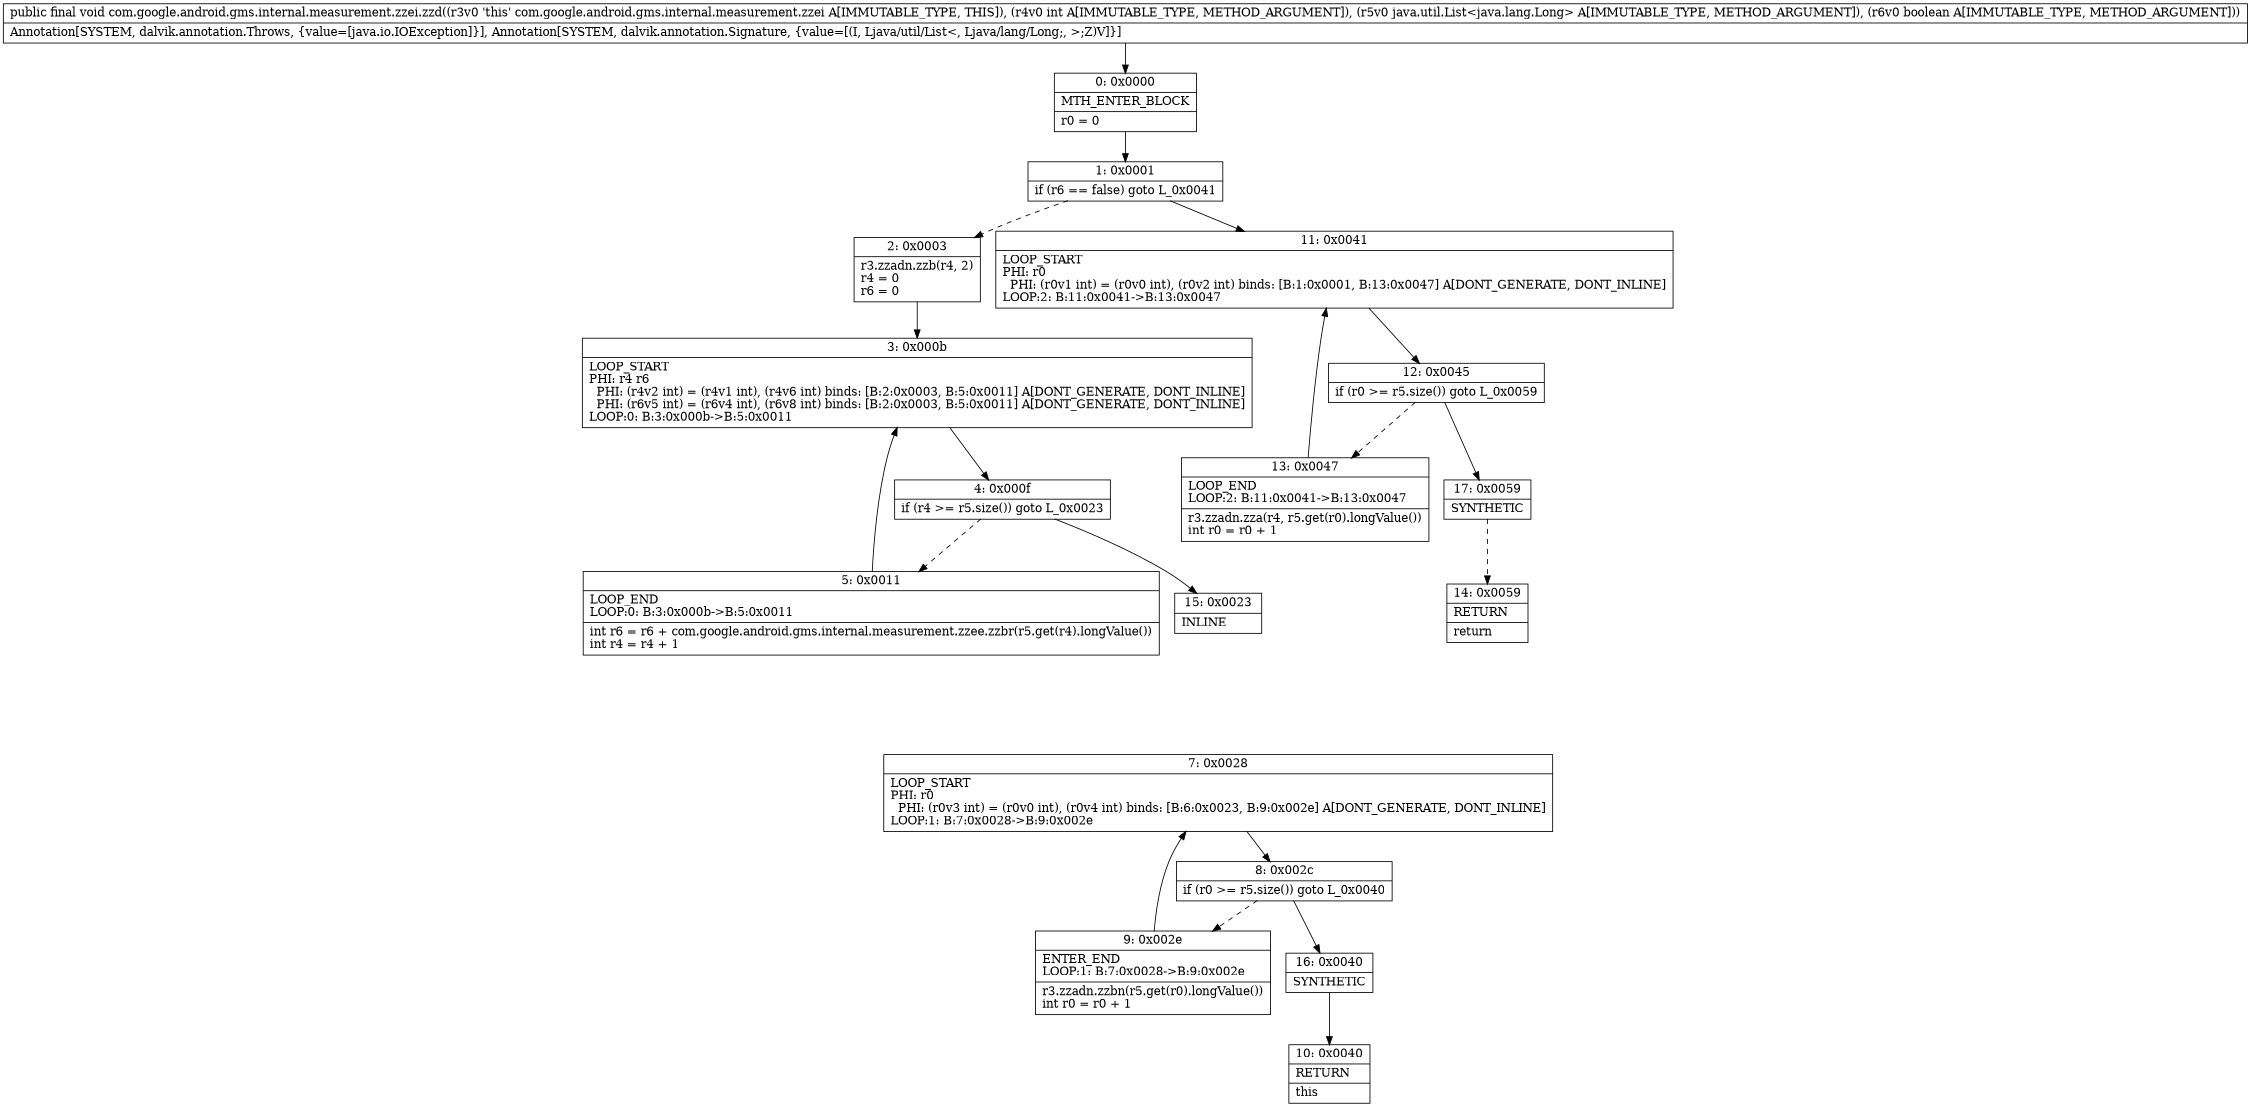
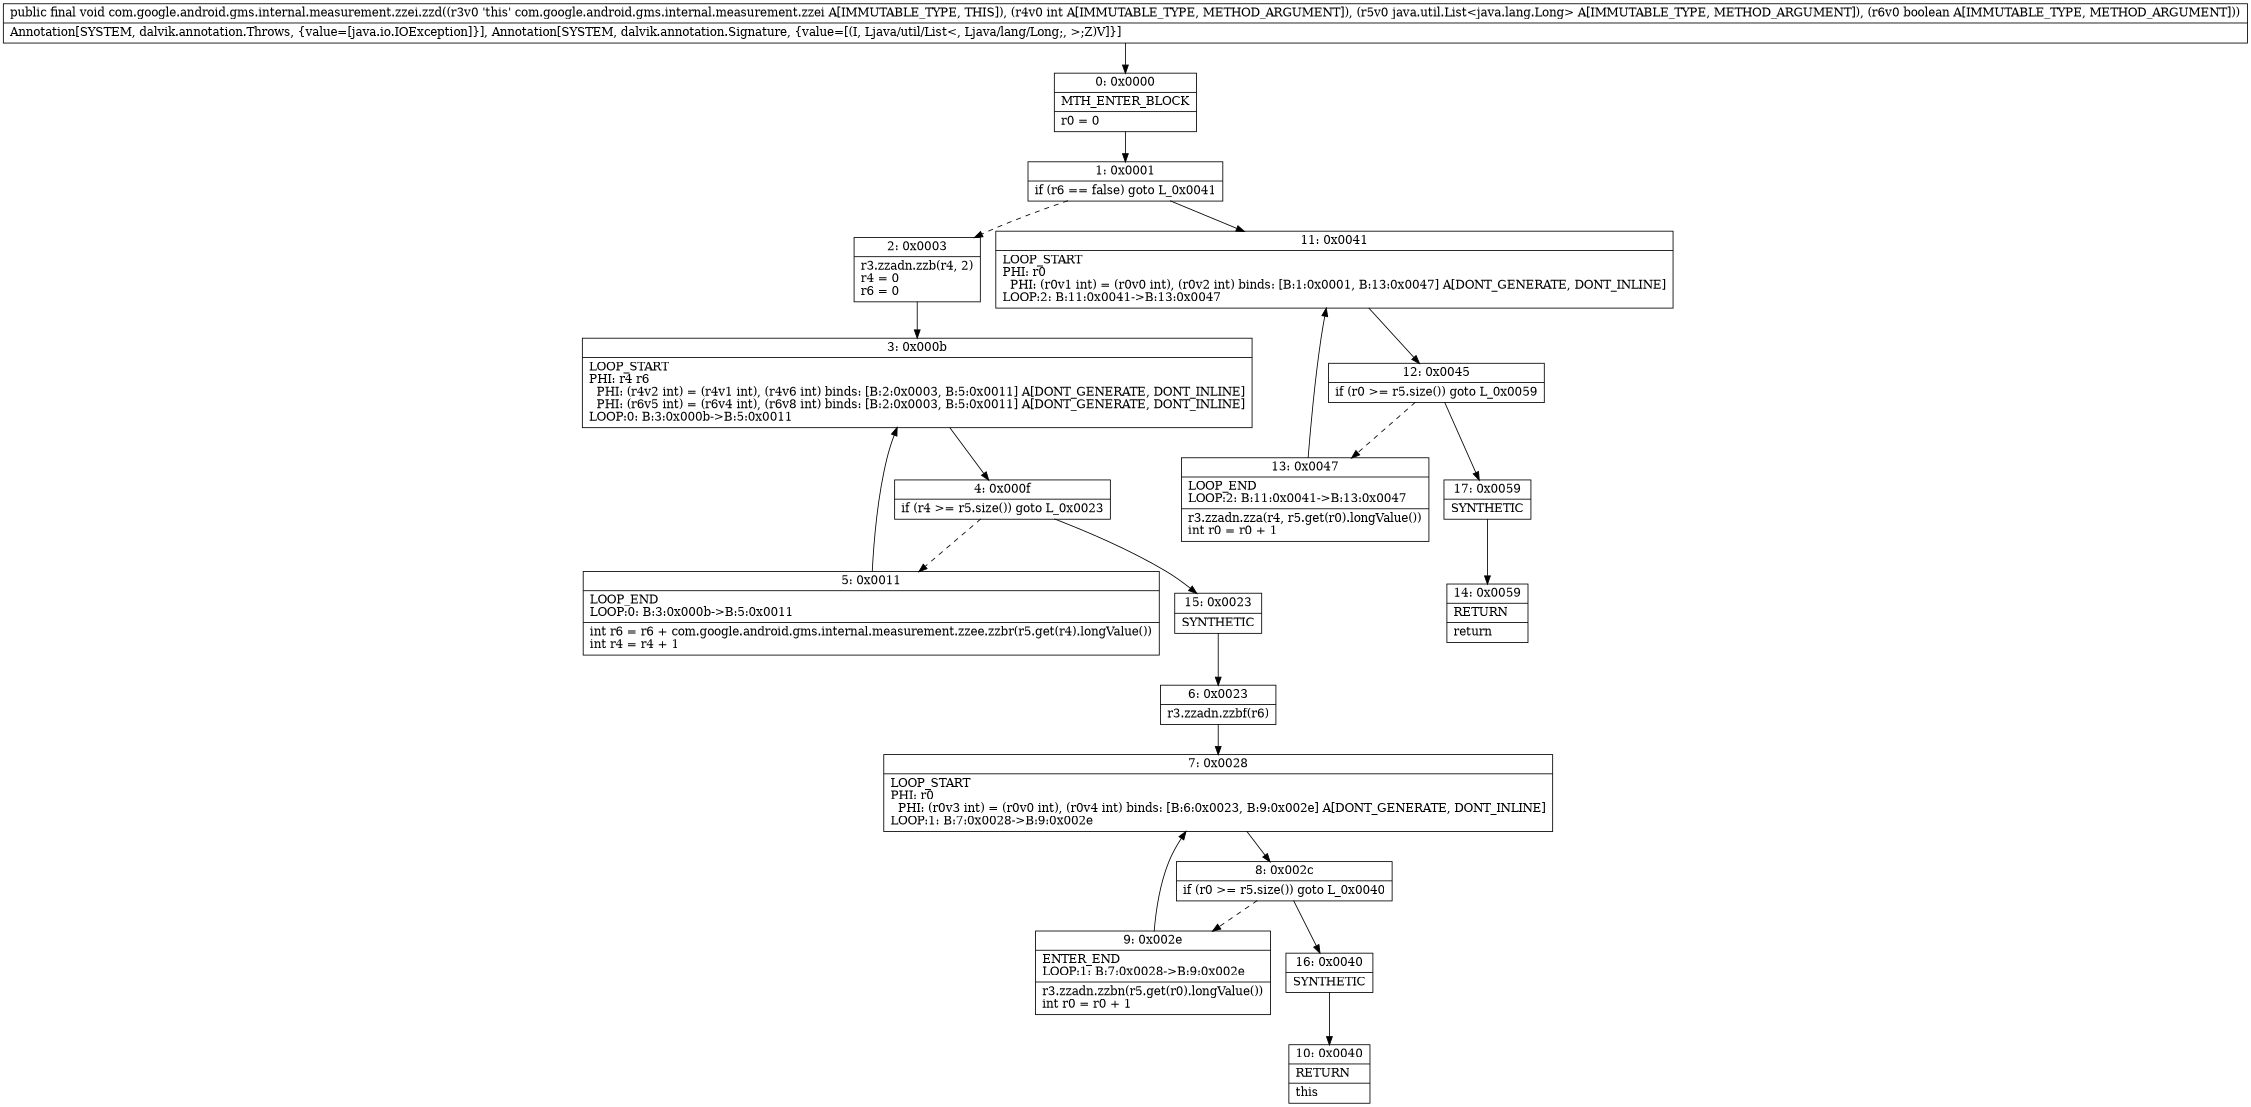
  digraph {
    node [shape=record]
    n1 [label="{0\:\ 0x0000|MTH_ENTER_BLOCK\l|r0 = 0\l}"]
    n2 [label="{1\:\ 0x0001|if (r6 == false) goto L_0x0041\l}"]
    n3 [label="{2\:\ 0x0003|r3.zzadn.zzb(r4, 2)\lr4 = 0\lr6 = 0\l}"]
    n4 [label="{11\:\ 0x0041|LOOP_START\lPHI: r0 \l  PHI: (r0v1 int) = (r0v0 int), (r0v2 int) binds: [B:1:0x0001, B:13:0x0047] A[DONT_GENERATE, DONT_INLINE]\lLOOP:2: B:11:0x0041\-\>B:13:0x0047\l}"]
    n5 [label="{3\:\ 0x000b|LOOP_START\lPHI: r4 r6 \l  PHI: (r4v2 int) = (r4v1 int), (r4v6 int) binds: [B:2:0x0003, B:5:0x0011] A[DONT_GENERATE, DONT_INLINE]\l  PHI: (r6v5 int) = (r6v4 int), (r6v8 int) binds: [B:2:0x0003, B:5:0x0011] A[DONT_GENERATE, DONT_INLINE]\lLOOP:0: B:3:0x000b\-\>B:5:0x0011\l}"]
    n6 [label="{12\:\ 0x0045|if (r0 \>= r5.size()) goto L_0x0059\l}"]
    n7 [label="{4\:\ 0x000f|if (r4 \>= r5.size()) goto L_0x0023\l}"]
    n8 [label="{5\:\ 0x0011|LOOP_END\lLOOP:0: B:3:0x000b\-\>B:5:0x0011\l|int r6 = r6 + com.google.android.gms.internal.measurement.zzee.zzbr(r5.get(r4).longValue())\lint r4 = r4 + 1\l}"]
-   n9 [label="{15\:\ 0x0023|INLINE\l}"]
+   n9 [label="{15\:\ 0x0023|SYNTHETIC\l}"]
+   n10 [label="{6\:\ 0x0023|r3.zzadn.zzbf(r6)\l}"]
    n11 [label="{7\:\ 0x0028|LOOP_START\lPHI: r0 \l  PHI: (r0v3 int) = (r0v0 int), (r0v4 int) binds: [B:6:0x0023, B:9:0x002e] A[DONT_GENERATE, DONT_INLINE]\lLOOP:1: B:7:0x0028\-\>B:9:0x002e\l}"]
    n12 [label="{8\:\ 0x002c|if (r0 \>= r5.size()) goto L_0x0040\l}"]
    n13 [label="{9\:\ 0x002e|ENTER_END\lLOOP:1: B:7:0x0028\-\>B:9:0x002e\l|r3.zzadn.zzbn(r5.get(r0).longValue())\lint r0 = r0 + 1\l}"]
    n14 [label="{16\:\ 0x0040|SYNTHETIC\l}"]
    n15 [label="{10\:\ 0x0040|RETURN\l|this\l}"]
    n16 [label="{13\:\ 0x0047|LOOP_END\lLOOP:2: B:11:0x0041\-\>B:13:0x0047\l|r3.zzadn.zza(r4, r5.get(r0).longValue())\lint r0 = r0 + 1\l}"]
    n17 [label="{17\:\ 0x0059|SYNTHETIC\l}"]
    n18 [label="{14\:\ 0x0059|RETURN\l|return\l}"]
    n19 [label="{public final void com.google.android.gms.internal.measurement.zzei.zzd((r3v0 'this' com.google.android.gms.internal.measurement.zzei A[IMMUTABLE_TYPE, THIS]), (r4v0 int A[IMMUTABLE_TYPE, METHOD_ARGUMENT]), (r5v0 java.util.List\<java.lang.Long\> A[IMMUTABLE_TYPE, METHOD_ARGUMENT]), (r6v0 boolean A[IMMUTABLE_TYPE, METHOD_ARGUMENT]))  | Annotation[SYSTEM, dalvik.annotation.Throws, \{value=[java.io.IOException]\}], Annotation[SYSTEM, dalvik.annotation.Signature, \{value=[(I, Ljava\/util\/List\<, Ljava\/lang\/Long;, \>;Z)V]\}]\l}"]
    n1 -> n2
    n2 -> n3 [style=dashed]
    n2 -> n4
    n3 -> n5
    n4 -> n6
    n5 -> n7
    n6 -> n16 [style=dashed]
    n6 -> n17
    n7 -> n8 [style=dashed]
    n7 -> n9
    n8 -> n5
+   n9 -> n10
+   n10 -> n11
    n11 -> n12
    n12 -> n13 [style=dashed]
    n12 -> n14
    n13 -> n11
    n14 -> n15
    n16 -> n4
-   n17 -> n18 [style=dashed]
+   n17 -> n18
    n19 -> n1
  }
